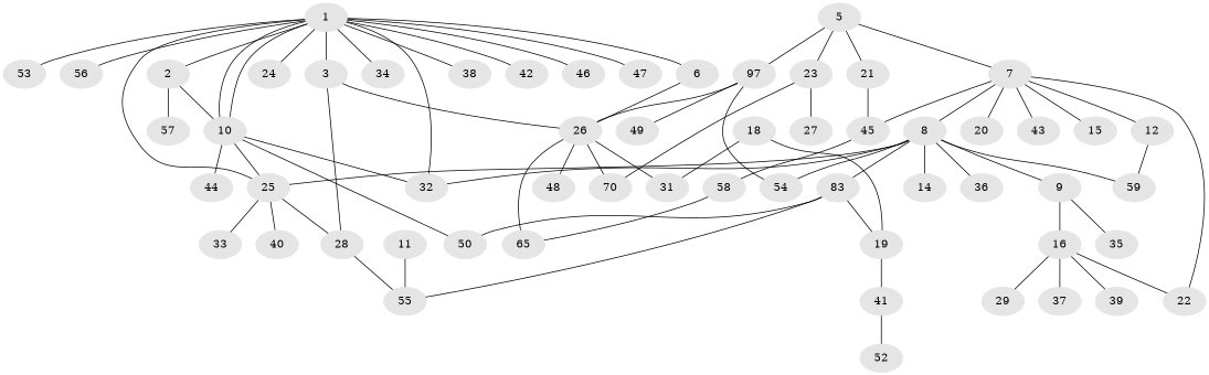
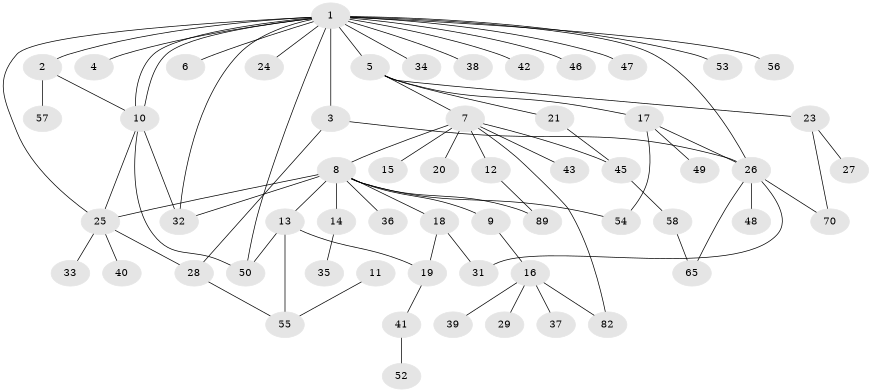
  graph {
    node [color=gray90 style=filled]
    1
    2
    3
+   4
    5
    6
    10
    24
    25
    26
    32
    34
    38
    42
    46
    47
    50
    53
    56
    57
    28
    7
-   17 [label=97]
+   17
    21
    23
-   44
    11
    55
    33
    40
    31
    n32 [label=70]
    48
    n34 [label=65]
    8
    12
    15
    20
-   22
+   22 [label=82]
    43
    45
    54
    49
    27
    9
-   13 [label=83]
+   13
    14
    18
    36
-   59
+   59 [label=89]
    58
    16
    19
    35
    29
    37
    39
    41
    52
    1 -- 2
    1 -- 3
+   1 -- 4
+   1 -- 5
    1 -- 6
    1 -- 10
    1 -- 10
    1 -- 24
    1 -- 25
-   6 -- 26
+   1 -- 26
    1 -- 32
    1 -- 34
    1 -- 38
    1 -- 42
    1 -- 46
    1 -- 47
+   1 -- 50
    1 -- 53
    1 -- 56
    2 -- 10
    2 -- 57
    3 -- 26
    3 -- 28
    5 -- 7
    5 -- 17
    5 -- 21
    5 -- 23
    10 -- 25
    10 -- 32
    10 -- 50
-   10 -- 44
    25 -- 28
    25 -- 33
    25 -- 40
    26 -- 31
    26 -- n32
    26 -- 48
    26 -- n34
    28 -- 55
    7 -- 8
    7 -- 12
    7 -- 15
    7 -- 20
    7 -- 22
    7 -- 43
    7 -- 45
    17 -- 26
    17 -- 54
    17 -- 49
    21 -- 45
    23 -- n32
    23 -- 27
    11 -- 55
    8 -- 25
    8 -- 32
    8 -- 54
    8 -- 9
    8 -- 13
    8 -- 14
+   8 -- 18
    8 -- 36
    8 -- 59
    12 -- 59
    45 -- 58
    9 -- 16
    13 -- 50
    13 -- 55
    13 -- 19
-   9 -- 35
+   14 -- 35
    18 -- 31
    18 -- 19
    58 -- n34
    16 -- 22
    16 -- 29
    16 -- 37
    16 -- 39
    19 -- 41
    41 -- 52
  }
